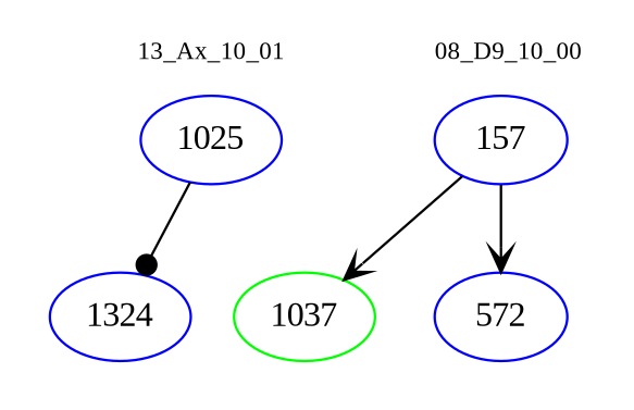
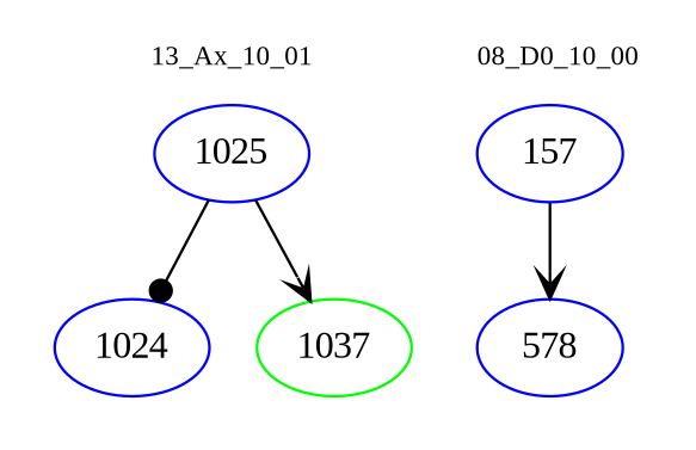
  digraph {
    fontname="Liberation Serif"
    node [color=blue fontname="Liberation Serif"]
    edge [arrowhead=vee color=black fontname="Liberation Serif"]
    n1 [label=1025]
-   n2 [label=1324]
+   n2 [label=1024]
    n3 [color=green label=1037]
    n4 [label=157]
-   n5 [label=572]
+   n5 [label=578]
    subgraph cluster_1 {
      color=white
      fontsize=10
      label="13_Ax_10_01"
      n1
      n2
      n3
    }
    subgraph cluster_2 {
      color=white
      fontsize=10
-     label="08_D9_10_00"
+     label="08_D0_10_00"
      n4
      n5
    }
    n1 -> n2 [arrowhead=dot]
-   n4 -> n3
+   n1 -> n3
    n4 -> n5
  }
